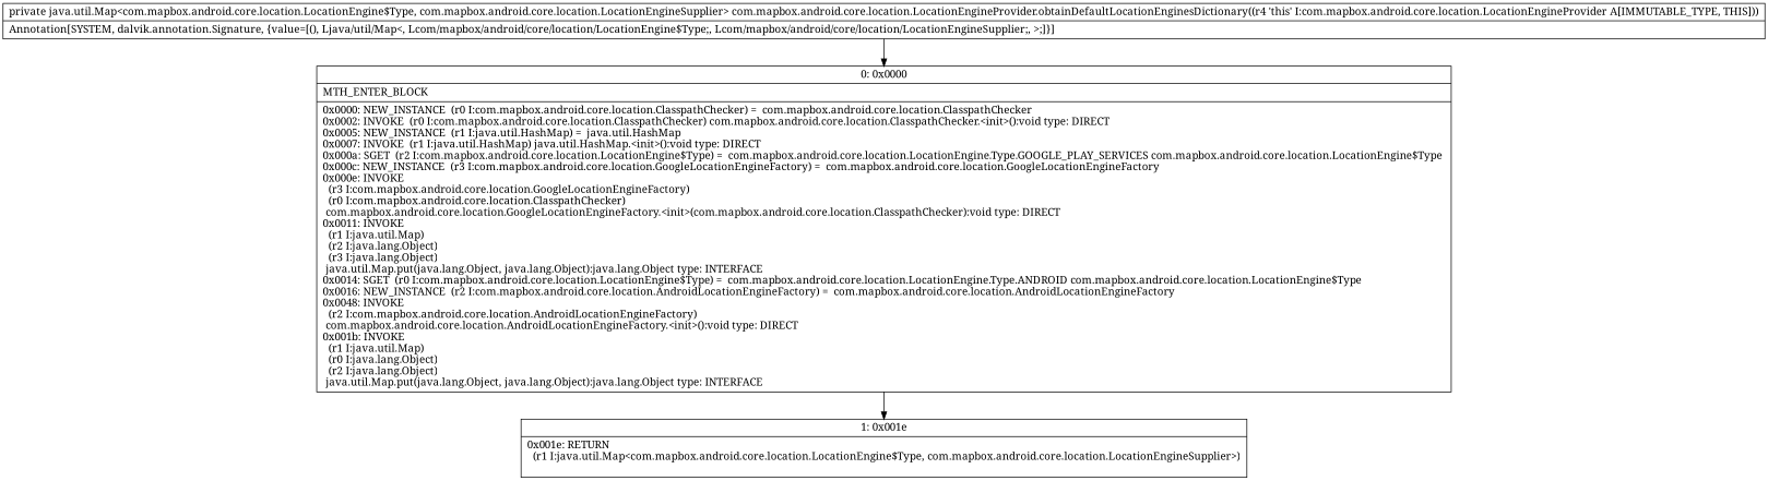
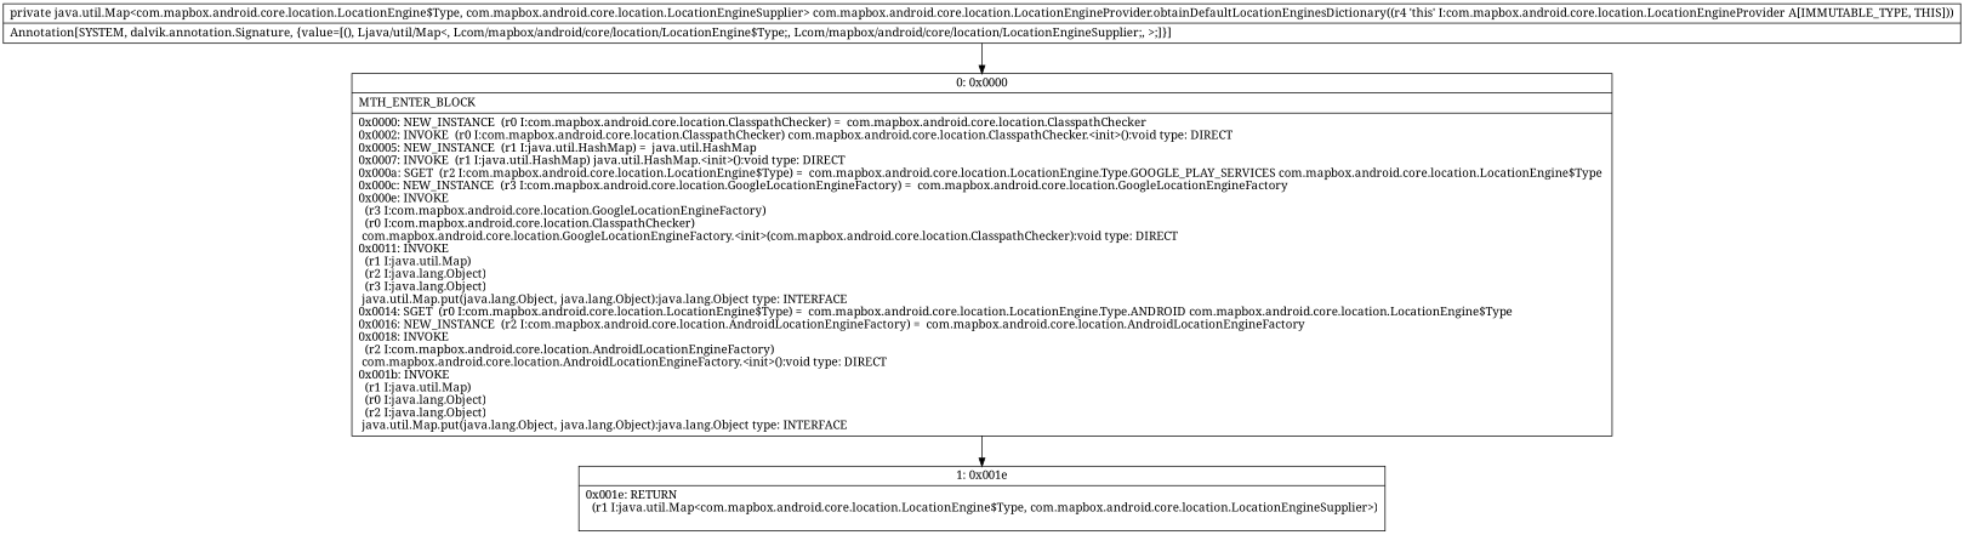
  digraph {
    fontname="Noto Serif"
    node [shape=record fontname="Noto Serif"]
    edge [fontname="Noto Serif"]
-   n1 [label="{0\:\ 0x0000|MTH_ENTER_BLOCK\l|0x0000: NEW_INSTANCE  (r0 I:com.mapbox.android.core.location.ClasspathChecker) =  com.mapbox.android.core.location.ClasspathChecker \l0x0002: INVOKE  (r0 I:com.mapbox.android.core.location.ClasspathChecker) com.mapbox.android.core.location.ClasspathChecker.\<init\>():void type: DIRECT \l0x0005: NEW_INSTANCE  (r1 I:java.util.HashMap) =  java.util.HashMap \l0x0007: INVOKE  (r1 I:java.util.HashMap) java.util.HashMap.\<init\>():void type: DIRECT \l0x000a: SGET  (r2 I:com.mapbox.android.core.location.LocationEngine$Type) =  com.mapbox.android.core.location.LocationEngine.Type.GOOGLE_PLAY_SERVICES com.mapbox.android.core.location.LocationEngine$Type \l0x000c: NEW_INSTANCE  (r3 I:com.mapbox.android.core.location.GoogleLocationEngineFactory) =  com.mapbox.android.core.location.GoogleLocationEngineFactory \l0x000e: INVOKE  \l  (r3 I:com.mapbox.android.core.location.GoogleLocationEngineFactory)\l  (r0 I:com.mapbox.android.core.location.ClasspathChecker)\l com.mapbox.android.core.location.GoogleLocationEngineFactory.\<init\>(com.mapbox.android.core.location.ClasspathChecker):void type: DIRECT \l0x0011: INVOKE  \l  (r1 I:java.util.Map)\l  (r2 I:java.lang.Object)\l  (r3 I:java.lang.Object)\l java.util.Map.put(java.lang.Object, java.lang.Object):java.lang.Object type: INTERFACE \l0x0014: SGET  (r0 I:com.mapbox.android.core.location.LocationEngine$Type) =  com.mapbox.android.core.location.LocationEngine.Type.ANDROID com.mapbox.android.core.location.LocationEngine$Type \l0x0016: NEW_INSTANCE  (r2 I:com.mapbox.android.core.location.AndroidLocationEngineFactory) =  com.mapbox.android.core.location.AndroidLocationEngineFactory \l0x0048: INVOKE  \l  (r2 I:com.mapbox.android.core.location.AndroidLocationEngineFactory)\l com.mapbox.android.core.location.AndroidLocationEngineFactory.\<init\>():void type: DIRECT \l0x001b: INVOKE  \l  (r1 I:java.util.Map)\l  (r0 I:java.lang.Object)\l  (r2 I:java.lang.Object)\l java.util.Map.put(java.lang.Object, java.lang.Object):java.lang.Object type: INTERFACE \l}"]
+   n1 [label="{0\:\ 0x0000|MTH_ENTER_BLOCK\l|0x0000: NEW_INSTANCE  (r0 I:com.mapbox.android.core.location.ClasspathChecker) =  com.mapbox.android.core.location.ClasspathChecker \l0x0002: INVOKE  (r0 I:com.mapbox.android.core.location.ClasspathChecker) com.mapbox.android.core.location.ClasspathChecker.\<init\>():void type: DIRECT \l0x0005: NEW_INSTANCE  (r1 I:java.util.HashMap) =  java.util.HashMap \l0x0007: INVOKE  (r1 I:java.util.HashMap) java.util.HashMap.\<init\>():void type: DIRECT \l0x000a: SGET  (r2 I:com.mapbox.android.core.location.LocationEngine$Type) =  com.mapbox.android.core.location.LocationEngine.Type.GOOGLE_PLAY_SERVICES com.mapbox.android.core.location.LocationEngine$Type \l0x000c: NEW_INSTANCE  (r3 I:com.mapbox.android.core.location.GoogleLocationEngineFactory) =  com.mapbox.android.core.location.GoogleLocationEngineFactory \l0x000e: INVOKE  \l  (r3 I:com.mapbox.android.core.location.GoogleLocationEngineFactory)\l  (r0 I:com.mapbox.android.core.location.ClasspathChecker)\l com.mapbox.android.core.location.GoogleLocationEngineFactory.\<init\>(com.mapbox.android.core.location.ClasspathChecker):void type: DIRECT \l0x0011: INVOKE  \l  (r1 I:java.util.Map)\l  (r2 I:java.lang.Object)\l  (r3 I:java.lang.Object)\l java.util.Map.put(java.lang.Object, java.lang.Object):java.lang.Object type: INTERFACE \l0x0014: SGET  (r0 I:com.mapbox.android.core.location.LocationEngine$Type) =  com.mapbox.android.core.location.LocationEngine.Type.ANDROID com.mapbox.android.core.location.LocationEngine$Type \l0x0016: NEW_INSTANCE  (r2 I:com.mapbox.android.core.location.AndroidLocationEngineFactory) =  com.mapbox.android.core.location.AndroidLocationEngineFactory \l0x0018: INVOKE  \l  (r2 I:com.mapbox.android.core.location.AndroidLocationEngineFactory)\l com.mapbox.android.core.location.AndroidLocationEngineFactory.\<init\>():void type: DIRECT \l0x001b: INVOKE  \l  (r1 I:java.util.Map)\l  (r0 I:java.lang.Object)\l  (r2 I:java.lang.Object)\l java.util.Map.put(java.lang.Object, java.lang.Object):java.lang.Object type: INTERFACE \l}"]
    n2 [label="{1\:\ 0x001e|0x001e: RETURN  \l  (r1 I:java.util.Map\<com.mapbox.android.core.location.LocationEngine$Type, com.mapbox.android.core.location.LocationEngineSupplier\>)\l \l}"]
    n3 [label="{private java.util.Map\<com.mapbox.android.core.location.LocationEngine$Type, com.mapbox.android.core.location.LocationEngineSupplier\> com.mapbox.android.core.location.LocationEngineProvider.obtainDefaultLocationEnginesDictionary((r4 'this' I:com.mapbox.android.core.location.LocationEngineProvider A[IMMUTABLE_TYPE, THIS]))  | Annotation[SYSTEM, dalvik.annotation.Signature, \{value=[(), Ljava\/util\/Map\<, Lcom\/mapbox\/android\/core\/location\/LocationEngine$Type;, Lcom\/mapbox\/android\/core\/location\/LocationEngineSupplier;, \>;]\}]\l}"]
    n1 -> n2
    n3 -> n1
  }
